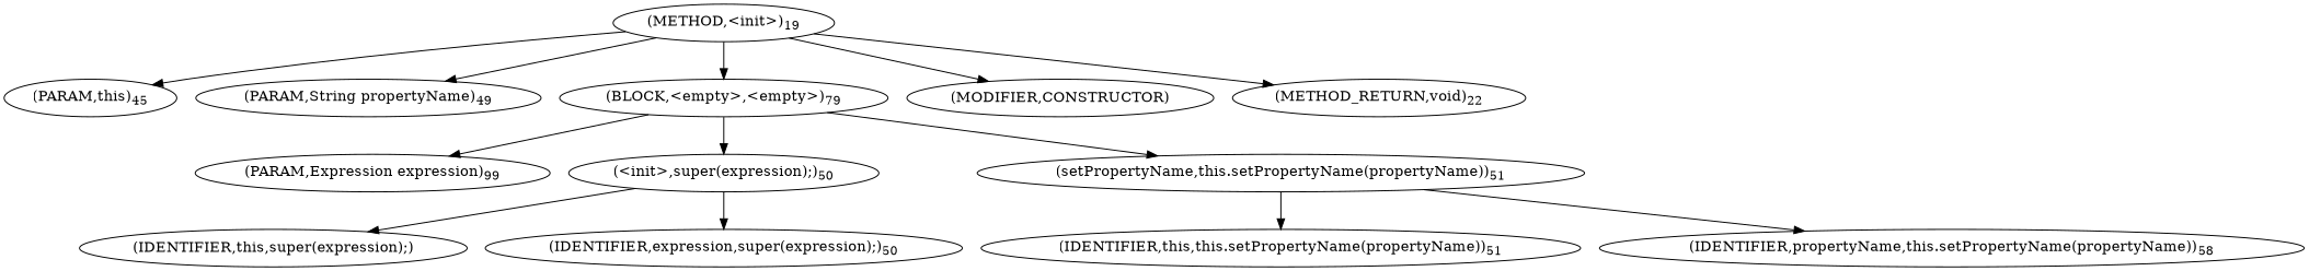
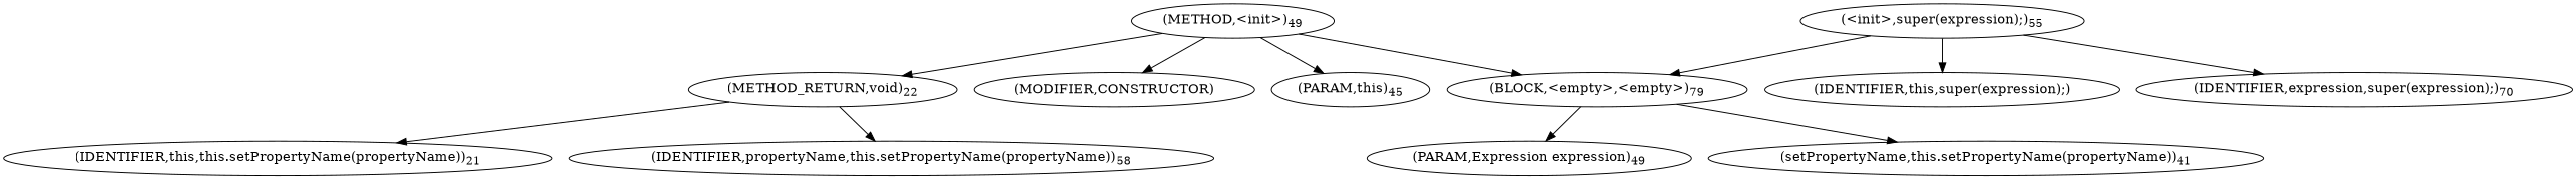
  digraph {
-   n1 [label=<(METHOD,&lt;init&gt;)<SUB>19</SUB>>]
+   n1 [label=<(METHOD,&lt;init&gt;)<SUB>49</SUB>>]
    n2 [label=<(PARAM,this)<SUB>45</SUB>>]
-   n3 [label=<(PARAM,String propertyName)<SUB>49</SUB>>]
    n4 [label=<(BLOCK,&lt;empty&gt;,&lt;empty&gt;)<SUB>79</SUB>>]
    n5 [label=<(MODIFIER,CONSTRUCTOR)>]
    n6 [label=<(METHOD_RETURN,void)<SUB>22</SUB>>]
-   n7 [label=<(PARAM,Expression expression)<SUB>99</SUB>>]
-   n8 [label=<(&lt;init&gt;,super(expression);)<SUB>50</SUB>>]
-   n9 [label=<(setPropertyName,this.setPropertyName(propertyName))<SUB>51</SUB>>]
+   n7 [label=<(PARAM,Expression expression)<SUB>49</SUB>>]
+   n8 [label=<(&lt;init&gt;,super(expression);)<SUB>55</SUB>>]
+   n9 [label=<(setPropertyName,this.setPropertyName(propertyName))<SUB>41</SUB>>]
    n10 [label=<(IDENTIFIER,this,super(expression);)>]
-   n11 [label=<(IDENTIFIER,expression,super(expression);)<SUB>50</SUB>>]
-   n12 [label=<(IDENTIFIER,this,this.setPropertyName(propertyName))<SUB>51</SUB>>]
+   n11 [label=<(IDENTIFIER,expression,super(expression);)<SUB>70</SUB>>]
+   n12 [label=<(IDENTIFIER,this,this.setPropertyName(propertyName))<SUB>21</SUB>>]
    n13 [label=<(IDENTIFIER,propertyName,this.setPropertyName(propertyName))<SUB>58</SUB>>]
    n1 -> n2
-   n1 -> n3
    n1 -> n4
    n1 -> n5
    n1 -> n6
    n4 -> n7
-   n4 -> n8
+   n8 -> n4
    n4 -> n9
    n8 -> n10
    n8 -> n11
-   n9 -> n12
-   n9 -> n13
+   n6 -> n12
+   n6 -> n13
  }
